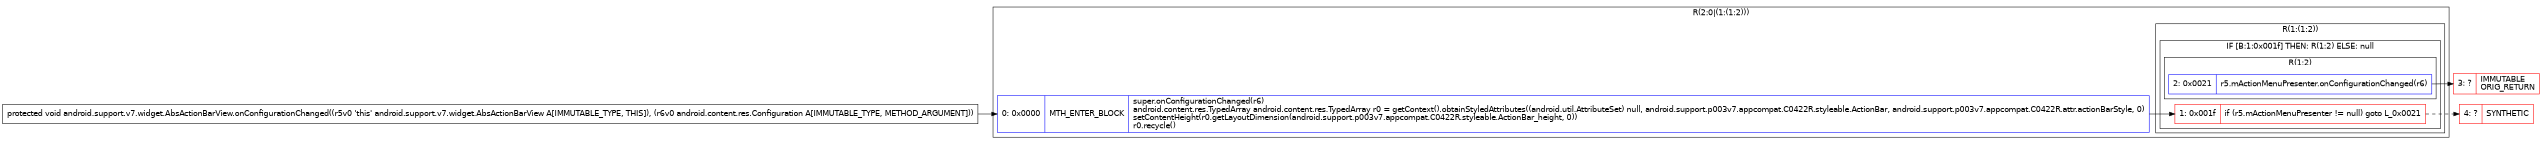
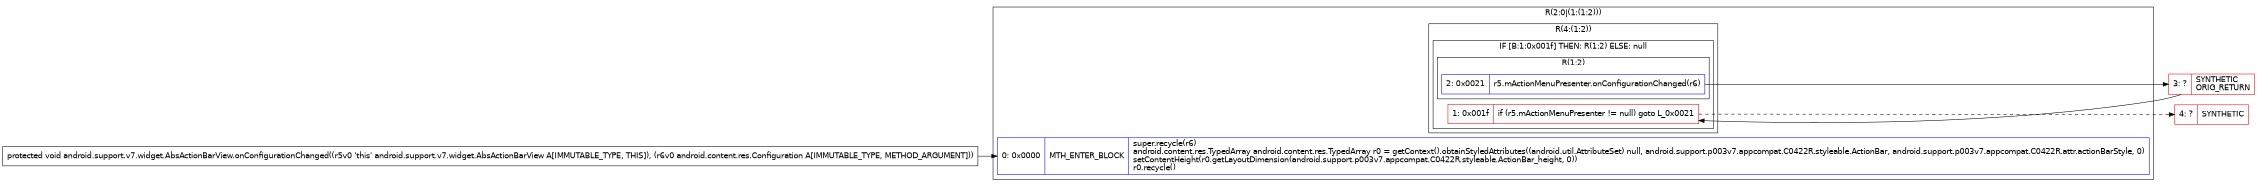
  digraph {
    fontname="DejaVu Sans"
    rankdir=LR
    node [color=red fontname="DejaVu Sans" shape=record]
    edge [fontname="DejaVu Sans"]
    n1 [color=blue label="{2\:\ 0x0021|r5.mActionMenuPresenter.onConfigurationChanged(r6)\l}"]
    n2 [label="{1\:\ 0x001f|if (r5.mActionMenuPresenter != null) goto L_0x0021\l}"]
-   n3 [color=blue label="{0\:\ 0x0000|MTH_ENTER_BLOCK\l|super.onConfigurationChanged(r6)\landroid.content.res.TypedArray android.content.res.TypedArray r0 = getContext().obtainStyledAttributes((android.util.AttributeSet) null, android.support.p003v7.appcompat.C0422R.styleable.ActionBar, android.support.p003v7.appcompat.C0422R.attr.actionBarStyle, 0)\lsetContentHeight(r0.getLayoutDimension(android.support.p003v7.appcompat.C0422R.styleable.ActionBar_height, 0))\lr0.recycle()\l}"]
-   n4 [label="{3\:\ ?|IMMUTABLE\lORIG_RETURN\l}"]
+   n3 [color=blue label="{0\:\ 0x0000|MTH_ENTER_BLOCK\l|super.recycle(r6)\landroid.content.res.TypedArray android.content.res.TypedArray r0 = getContext().obtainStyledAttributes((android.util.AttributeSet) null, android.support.p003v7.appcompat.C0422R.styleable.ActionBar, android.support.p003v7.appcompat.C0422R.attr.actionBarStyle, 0)\lsetContentHeight(r0.getLayoutDimension(android.support.p003v7.appcompat.C0422R.styleable.ActionBar_height, 0))\lr0.recycle()\l}"]
+   n4 [label="{3\:\ ?|SYNTHETIC\lORIG_RETURN\l}"]
    n5 [label="{4\:\ ?|SYNTHETIC\l}"]
    n6 [label="{protected void android.support.v7.widget.AbsActionBarView.onConfigurationChanged((r5v0 'this' android.support.v7.widget.AbsActionBarView A[IMMUTABLE_TYPE, THIS]), (r6v0 android.content.res.Configuration A[IMMUTABLE_TYPE, METHOD_ARGUMENT])) }" color=""]
    subgraph cluster_1 {
      label="R(2:0|(1:(1:2)))"
      n3
      subgraph cluster_2 {
-       label="R(1:(1:2))"
+       label="R(4:(1:2))"
        subgraph cluster_3 {
          label="IF [B:1:0x001f] THEN: R(1:2) ELSE: null"
          n2
          subgraph cluster_4 {
            label="R(1:2)"
            n1
          }
        }
      }
    }
    n1 -> n4
    n2 -> n5 [style=dashed]
-   n3 -> n2
+   n4 -> n2
    n6 -> n3
  }
